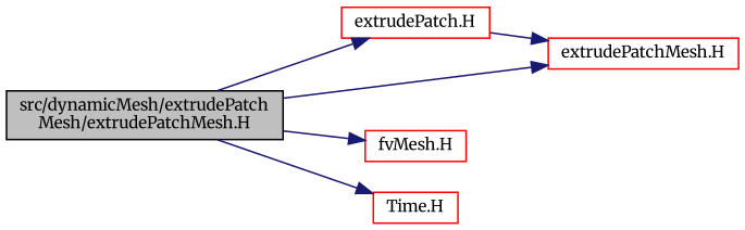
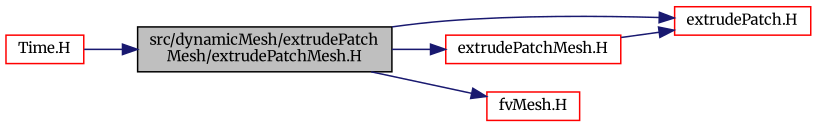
  digraph {
    fontname=Merriweather
    rankdir=LR
    node [color=red fontname=Merriweather fontsize=10 shape=record]
    edge [color=midnightblue fontname=Merriweather fontsize=10 labelfontname=Helvetica labelfontsize=10 style=solid]
    n1 [color=black fillcolor=grey75 fontcolor=black height=0.2 label="src/dynamicMesh/extrudePatch\lMesh/extrudePatchMesh.H" style=filled width=0.4]
    n2 [height=0.2 label="extrudePatch.H" width=0.4]
    n3 [height=0.2 label="extrudePatchMesh.H" width=0.4]
    n4 [height=0.2 label="fvMesh.H" width=0.4]
    n5 [height=0.2 label="Time.H" width=0.4]
    n1 -> n2
    n1 -> n3
    n1 -> n4
-   n1 -> n5
-   n2 -> n3
+   n5 -> n1
+   n3 -> n2
  }
